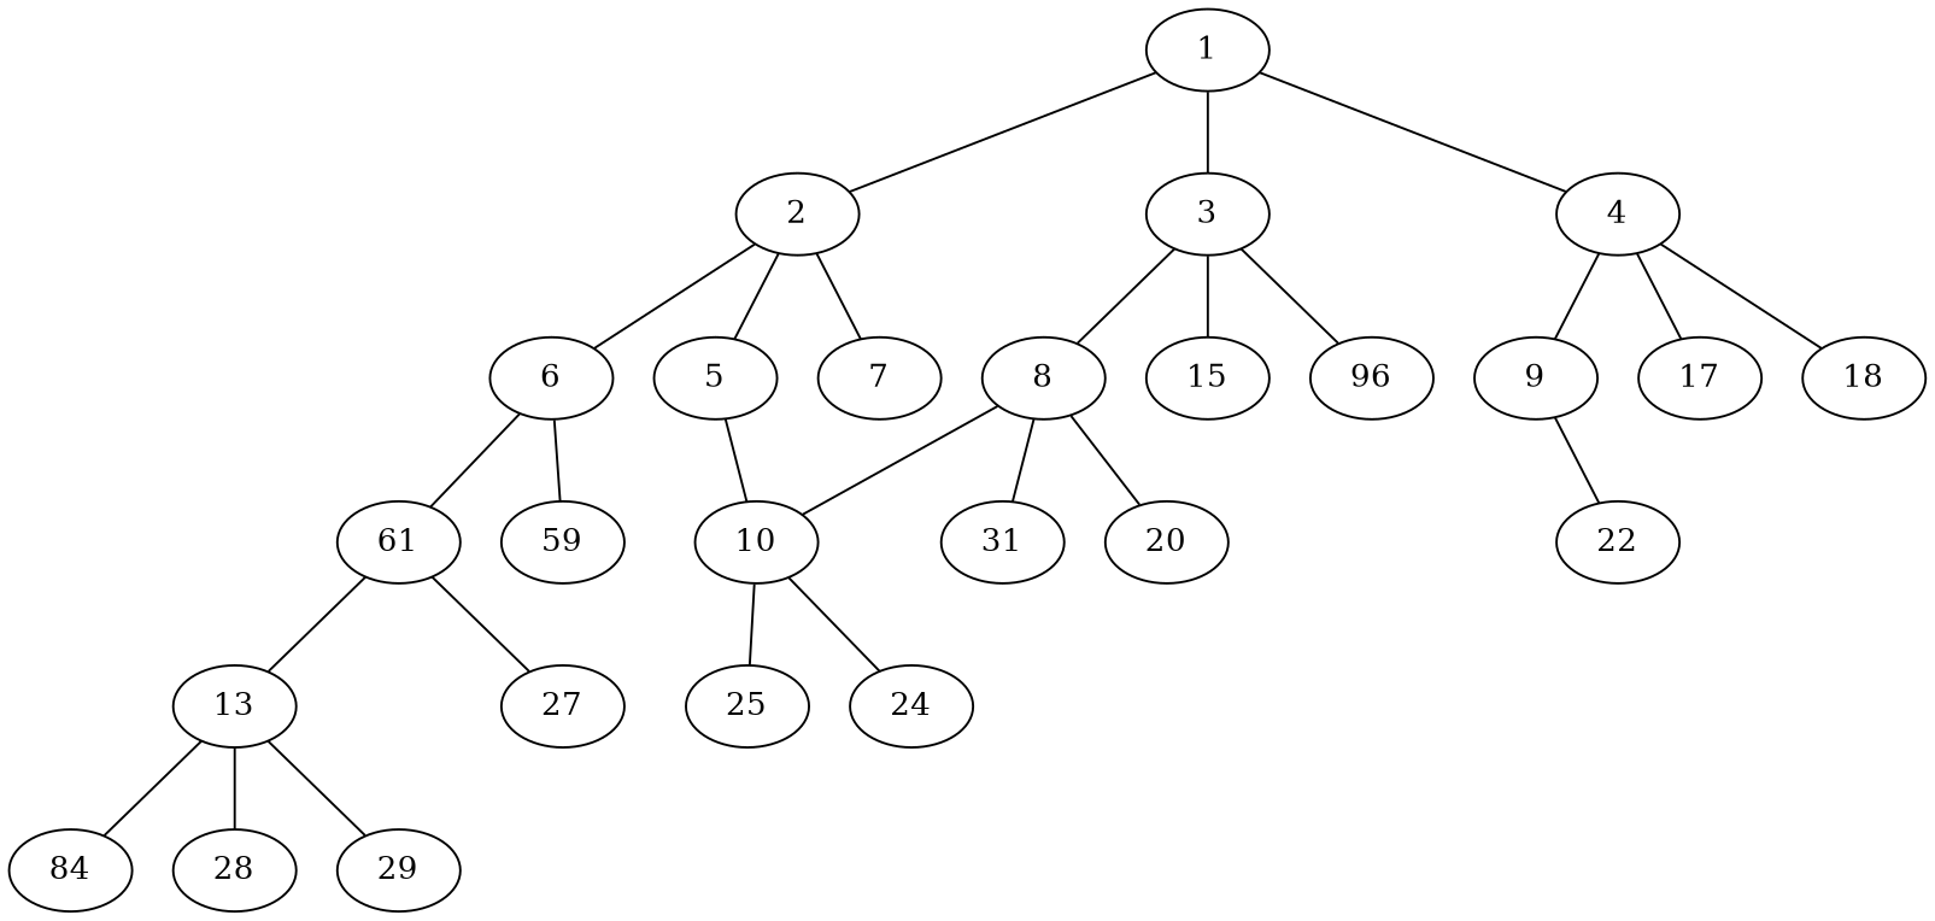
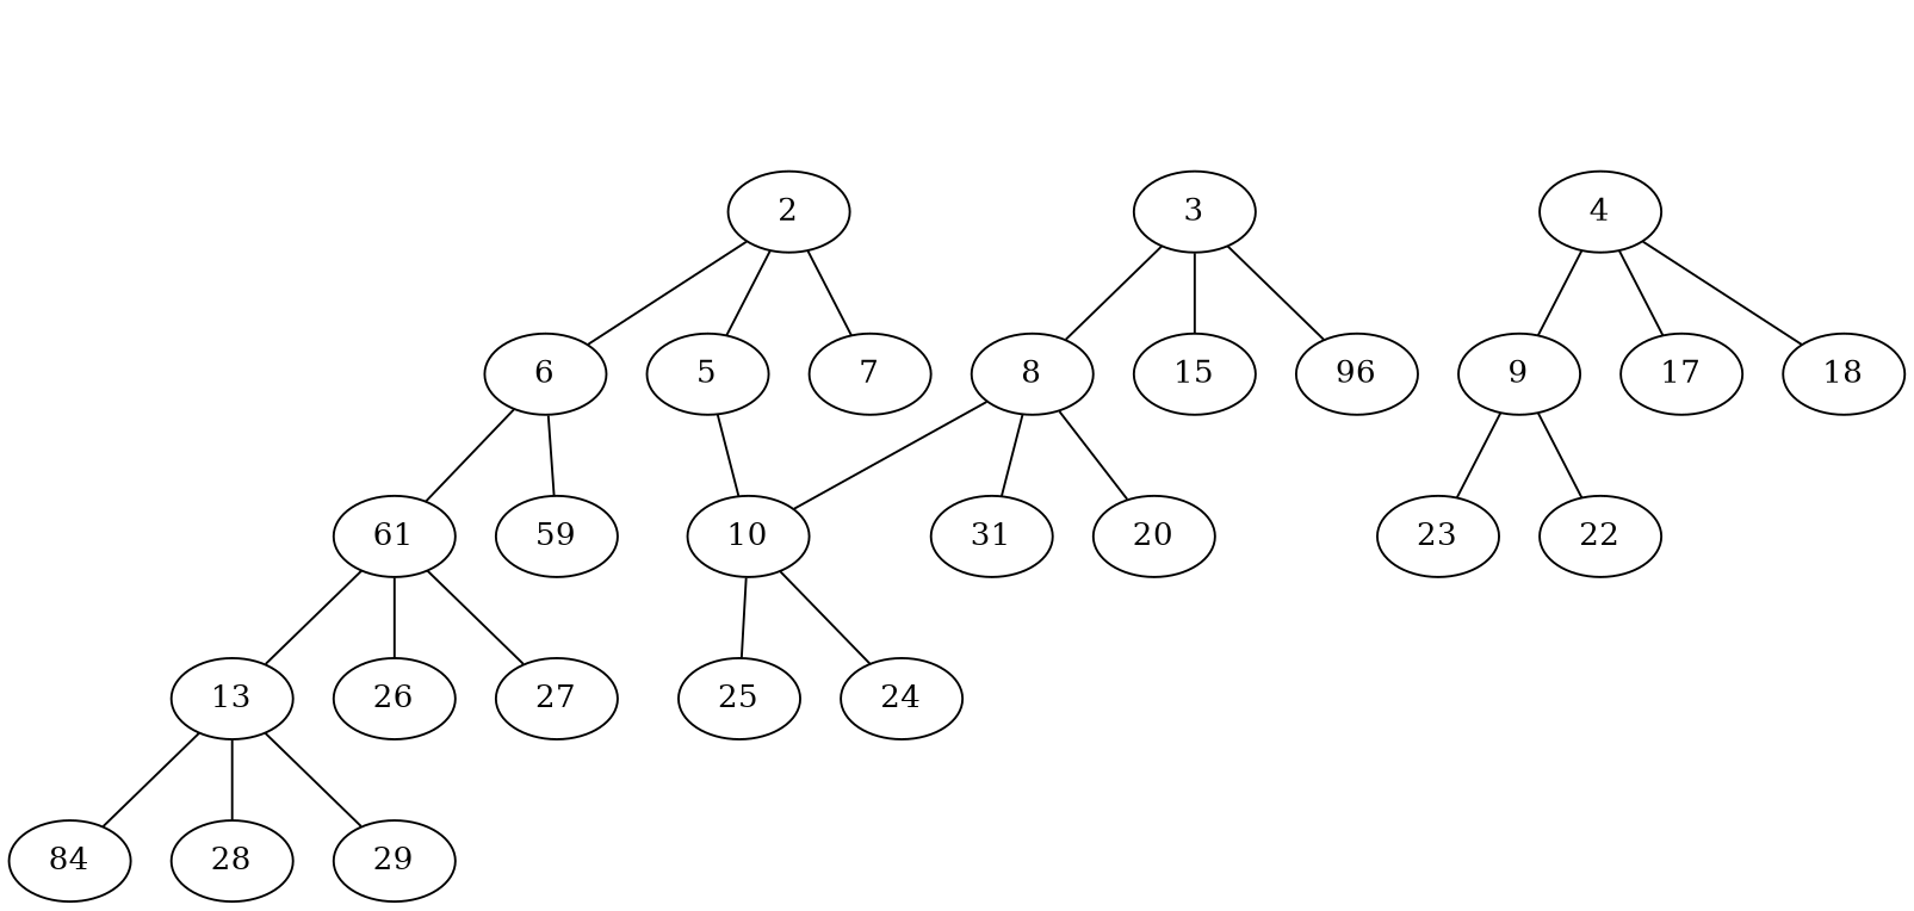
  graph {
    node [chem=H]
    edge [valence=1]
-   1 [chem=N]
    2 [chem=P]
    3 [chem=C]
    4 [chem=C]
    5 [chem=O]
    6 [chem=N]
    7 [chem=O]
    8 [chem=C]
    15
    n10 [label=96]
    9 [chem=C]
    17
    18
    10 [chem=C]
    n15 [chem=C label=61]
    n16 [label=59]
    20
    n18 [label=31]
    22
+   23
    24
    25
    13 [chem=C]
+   26
    27
    n26 [chem=Cl label=84]
    28
    29
-   1 -- 2
-   1 -- 3
-   1 -- 4
    2 -- 5
    2 -- 6
    2 -- 7 [valence=2]
    3 -- 8
    3 -- 15
    3 -- n10
    4 -- 9
    4 -- 17
    4 -- 18
    5 -- 10
    6 -- n15
    6 -- n16
    8 -- 10
    8 -- 20
    8 -- n18
    9 -- 22
+   9 -- 23
    10 -- 24
    10 -- 25
    n15 -- 13
+   n15 -- 26
    n15 -- 27
    13 -- n26
    13 -- 28
    13 -- 29
  }
